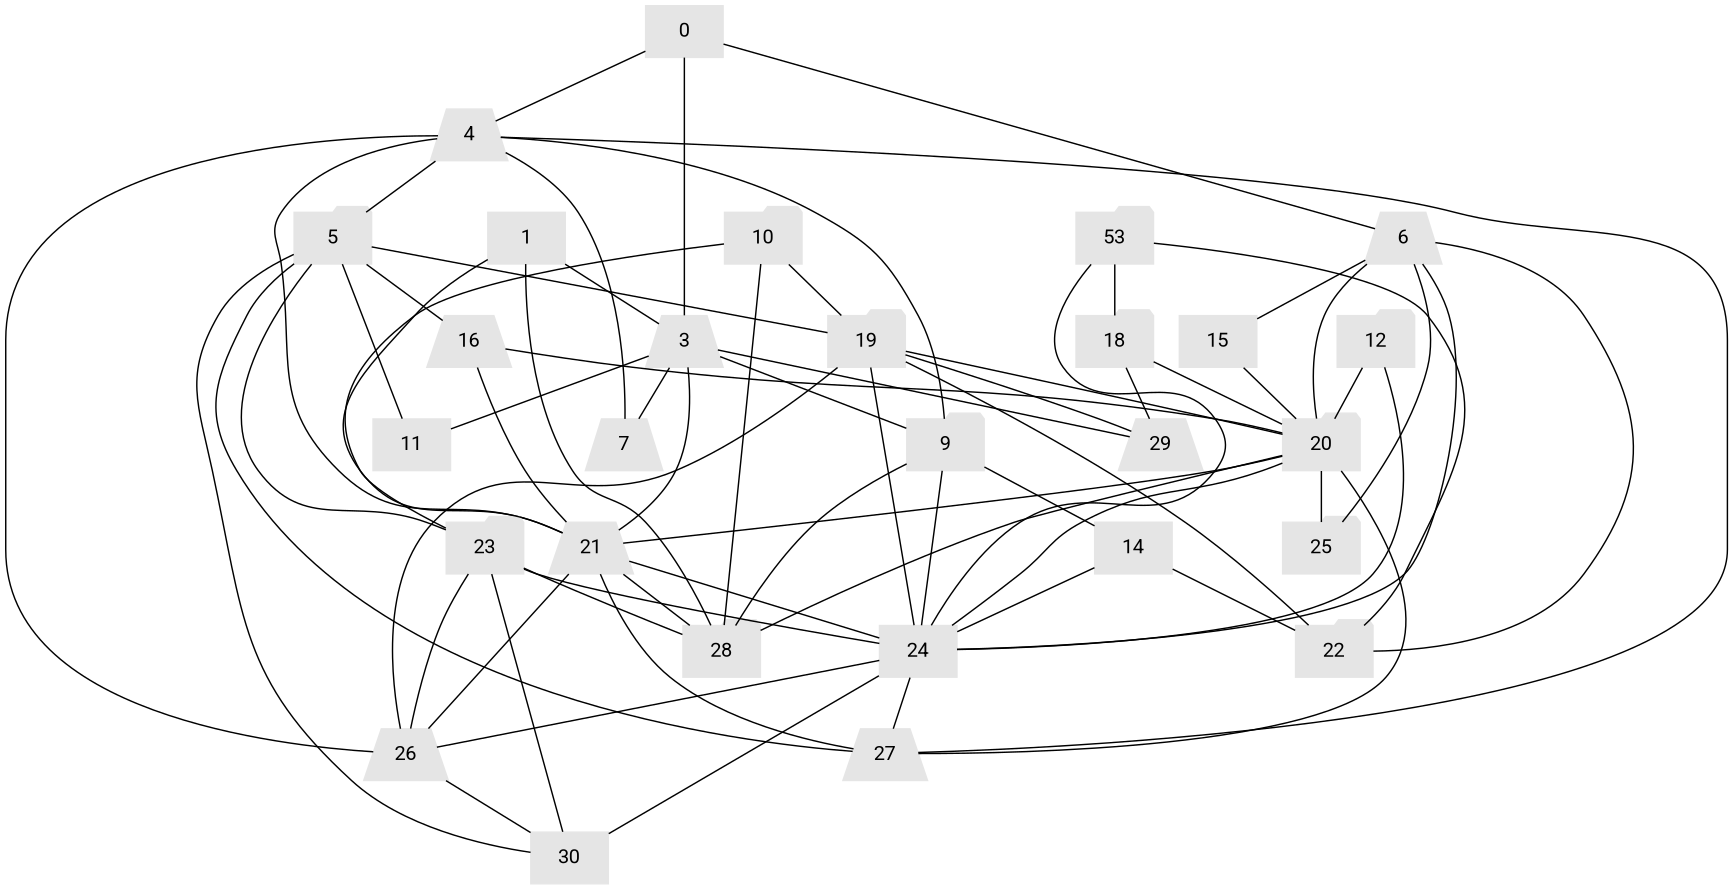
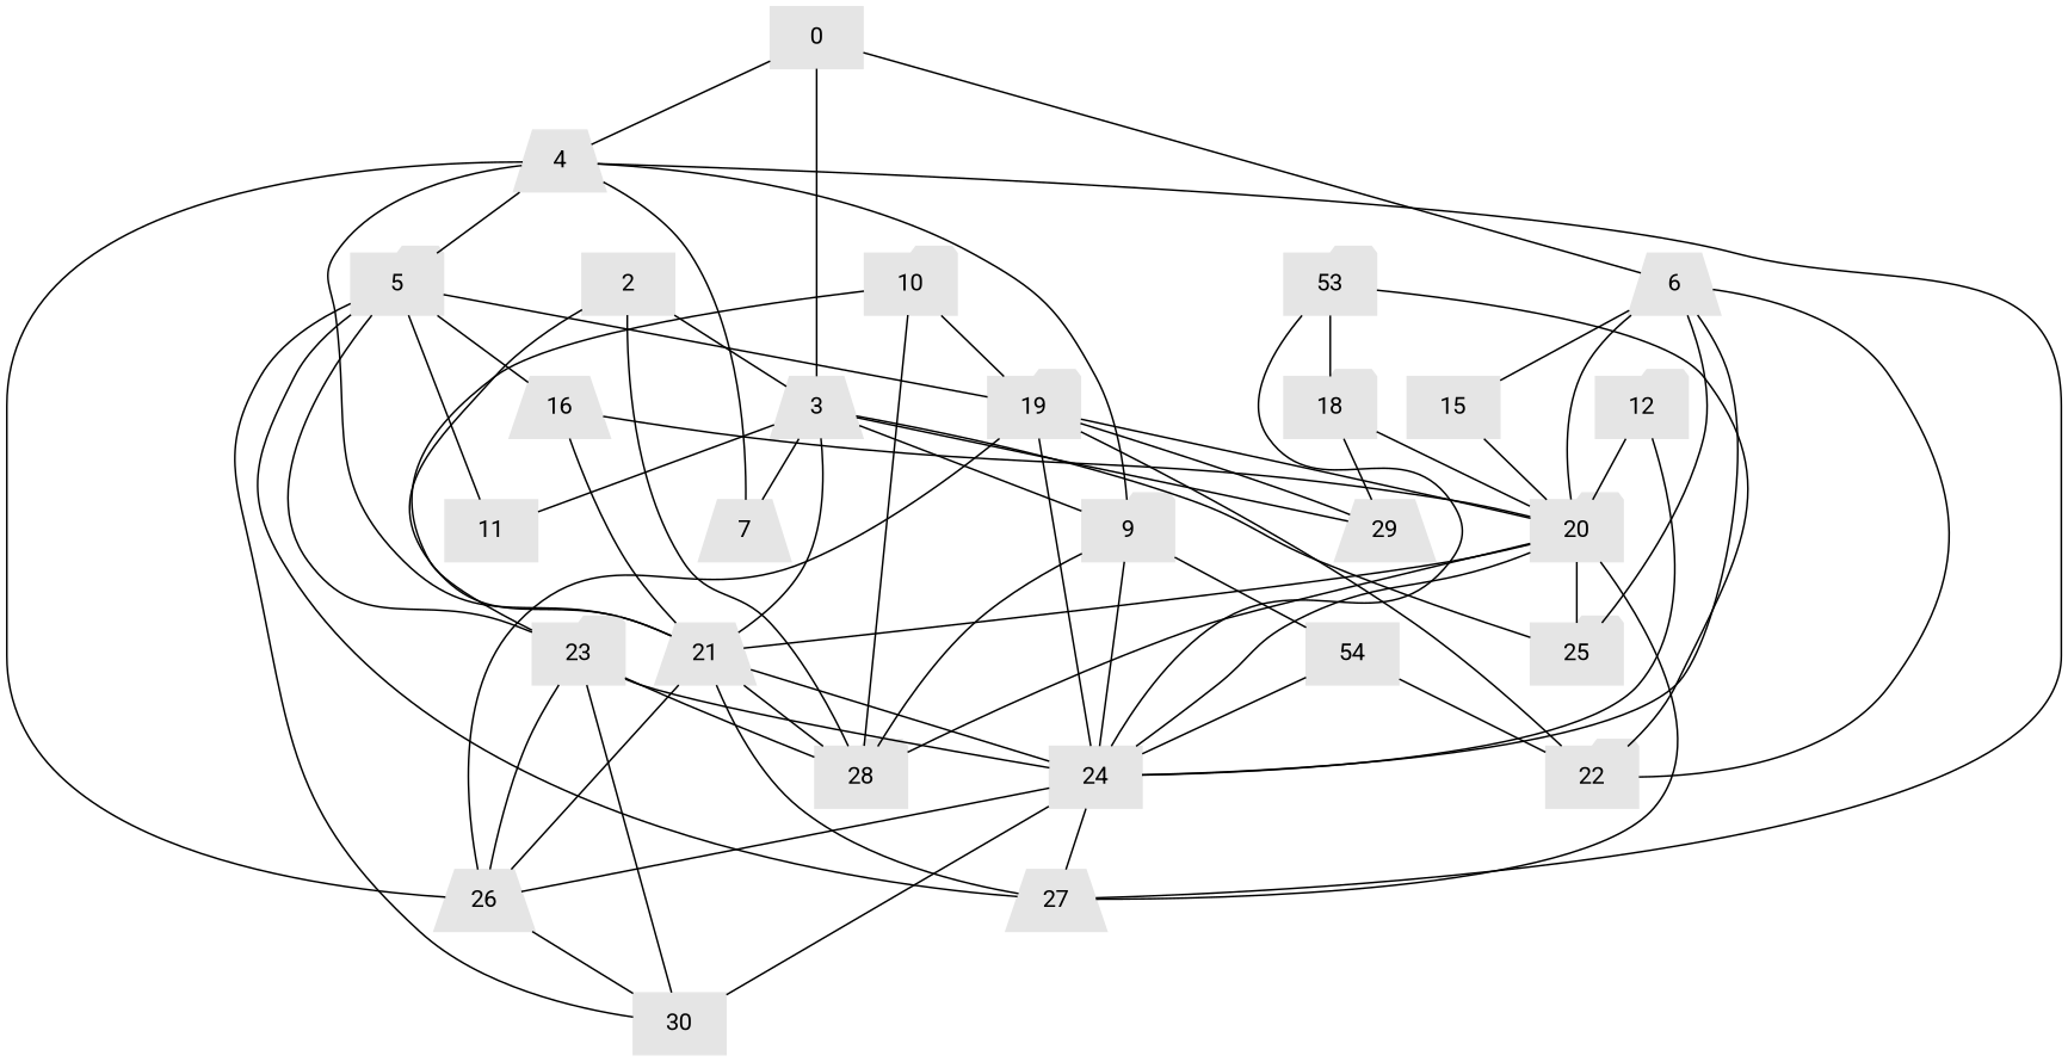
  graph {
    fontname=Roboto
    node [color=gray90 fontname=Roboto shape=folder style=filled]
    edge [fontname=Roboto weight=1.0]
    n1 [label=0 shape=box]
    3 [shape=trapezium]
    4 [shape=trapezium]
    6 [shape=trapezium]
    21 [shape=trapezium]
    7 [shape=trapezium]
    9
    11 [shape=box]
    25
    29 [shape=trapezium]
    5
    26 [shape=trapezium]
    27 [shape=trapezium]
    15 [shape=box]
    20
    22
    24 [shape=box]
-   2 [shape=box label=1]
+   2 [shape=box]
    28
-   14 [shape=box]
+   14 [shape=box label=54]
    16 [shape=trapezium]
    19
    23
    30 [shape=box]
    18
    10
    12
    n28 [label=53]
    n1 -- 3
    n1 -- 4
    n1 -- 6
    3 -- 21
    3 -- 7
    3 -- 9
    3 -- 11
+   3 -- 25
    3 -- 29
    4 -- 21
    4 -- 7
    4 -- 9
    4 -- 5
    4 -- 26 [weight=2.0]
    4 -- 27
    6 -- 25
    6 -- 15
    6 -- 20
    6 -- 22
    6 -- 24
    21 -- 26
    21 -- 27 [weight=2.0]
    21 -- 24
    21 -- 28
    9 -- 24 [weight=2.0]
    9 -- 28
    9 -- 14
    5 -- 11
    5 -- 27
    5 -- 16
    5 -- 19
    5 -- 23
    5 -- 30
    26 -- 30
    15 -- 20
    20 -- 21 [weight=2.0]
    20 -- 25
    20 -- 27
    20 -- 24
    20 -- 28
    24 -- 26
    24 -- 27
    24 -- 30 [weight=2.0]
    2 -- 3
    2 -- 21
    2 -- 28
    14 -- 22
    14 -- 24
    16 -- 21
    16 -- 20
    19 -- 29
    19 -- 26
    19 -- 20
    19 -- 22
    19 -- 24
    23 -- 26
    23 -- 24
    23 -- 28
    23 -- 30
    18 -- 29
    18 -- 20
    10 -- 28
    10 -- 19
    10 -- 23
    12 -- 20
    12 -- 24
    n28 -- 22
    n28 -- 24
    n28 -- 18
  }
